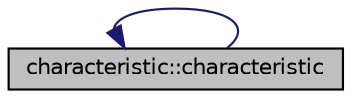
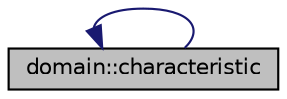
  digraph {
    rankdir=LR
-   n1 [color=black fillcolor=grey75 fontcolor=black fontname=Helvetica fontsize=10 height=0.2 label="characteristic::characteristic" shape=record style=filled width=0.4]
+   n1 [color=black fillcolor=grey75 fontcolor=black fontname=Helvetica fontsize=10 height=0.2 label="domain::characteristic" shape=record style=filled width=0.4]
    n1 -> n1 [color=midnightblue dir=back fontname=Helvetica fontsize=10 labelfontname=Helvetica labelfontsize=10 style=solid]
  }
